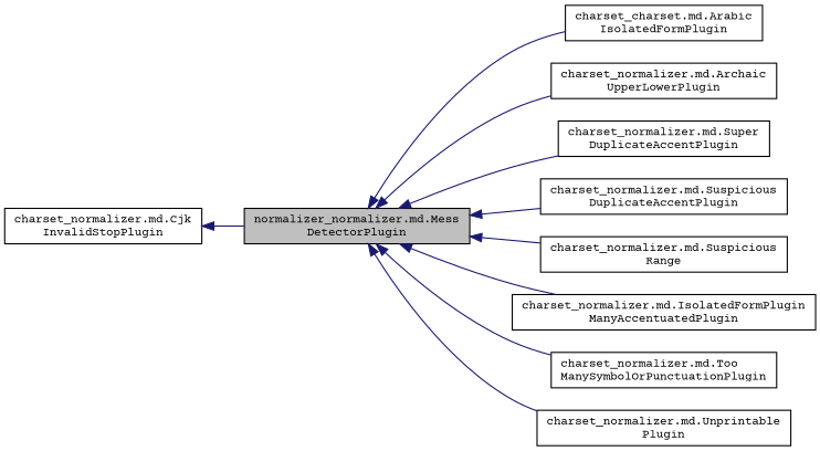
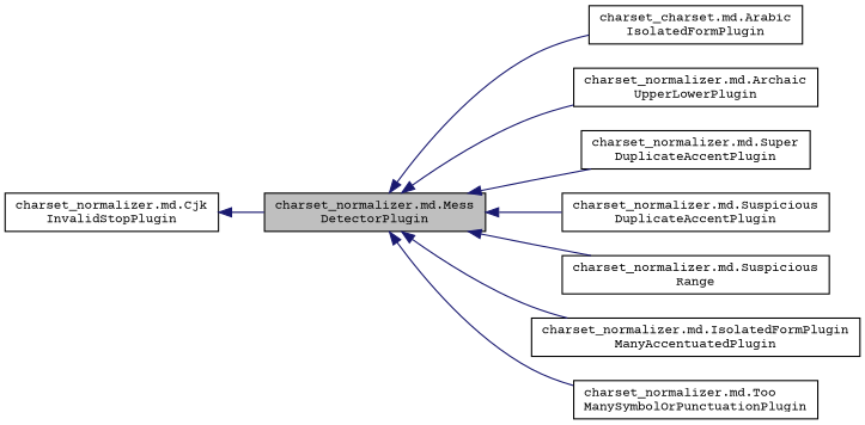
  digraph {
    fontname="Courier Prime"
    rankdir=LR
    node [color=black fillcolor=white fontname="Courier Prime" fontsize=10 shape=record style=filled]
    edge [color=midnightblue dir=back fontname="Courier Prime" fontsize=10 labelfontname=Helvetica labelfontsize=10 style=solid]
-   n1 [fillcolor=grey75 fontcolor=black height=0.2 label="normalizer_normalizer.md.Mess\lDetectorPlugin" width=0.4]
+   n1 [fillcolor=grey75 fontcolor=black height=0.2 label="charset_normalizer.md.Mess\lDetectorPlugin" width=0.4]
    n2 [height=0.2 label="charset_charset.md.Arabic\lIsolatedFormPlugin" width=0.4]
    n3 [height=0.2 label="charset_normalizer.md.Archaic\lUpperLowerPlugin" width=0.4]
    n4 [height=0.2 label="charset_normalizer.md.Super\lDuplicateAccentPlugin" width=0.4]
    n5 [height=0.2 label="charset_normalizer.md.Suspicious\lDuplicateAccentPlugin" width=0.4]
    n6 [height=0.2 label="charset_normalizer.md.Suspicious\lRange" width=0.4]
    n7 [height=0.2 label="charset_normalizer.md.IsolatedFormPlugin\lManyAccentuatedPlugin" width=0.4]
    n8 [height=0.2 label="charset_normalizer.md.Too\lManySymbolOrPunctuationPlugin" width=0.4]
-   n9 [height=0.2 label="charset_normalizer.md.Unprintable\lPlugin" width=0.4]
    n10 [height=0.2 label="charset_normalizer.md.Cjk\lInvalidStopPlugin" width=0.4]
    n1 -> n2
    n1 -> n3
    n1 -> n4
    n1 -> n5
    n1 -> n6
    n1 -> n7
    n1 -> n8
-   n1 -> n9
    n10 -> n1
  }
